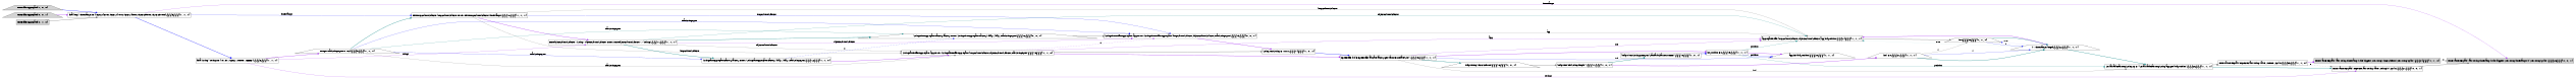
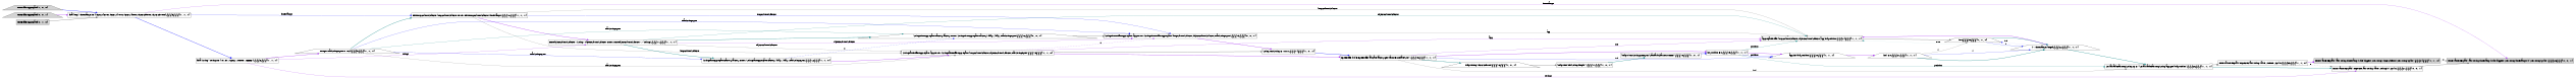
  digraph {
    rankdir=LR
    node [fillcolor=white shape=trapezium style=filled]
    edge [arrowhead=diamond color=purple style=bold]
    n1 [fillcolor=lightgray label="testBufferAggregate['1', '0', '0']"]
    n2 [label="final long(( timestamps = {1526724600L,1526724700L,1526724800L,1526725900L,1526725000L}@@@3@@@['1', '1', '1']" shape=note]
    n3 [fillcolor=lightgray label="Assert.assertEquals(\"last string timestamp is the biggest\",new Long(timestamps(0(),new Long(sp.lhs))@@@28@@@['0', '0', '1']" shape=box]
    n4 [label="TestLongColumnSelector longColumnSelector = new TestLongColumnSelector(timestamps)@@@10@@@['1', '1', '1']" shape=folder]
    n5 [label="final String(( strings = {\"A\",\"B\",\"CCCC\",\"DDDD\",\"EEEE\"}@@@6@@@['1', '1', '1']" shape=folder]
    n6 [label="StringFirstBufferAggregator agg = new StringFirstBufferAggregator(longColumnSelector,objectColumnSelector,maxStringBytes)@@@13@@@['0', '0', '1']" shape=box]
    n7 [label="String testString = \"ZZZZ\"@@@14@@@['1', '0', '1']" shape=note]
    n8 [label="aggregateBuffer(longColumnSelector,objectColumnSelector,agg,buf,position)@@@24@@@['1', '1', '1']" shape=folder]
    n9 [label="ByteBuffer buf = ByteBuffer.allocate(factory.getMaxIntermediateSize())@@@15@@@['1', '1', '1']" shape=folder]
    n10 [label="i++@@@23@@@['1', '1', '1']"]
    n11 [label="agg.init(buf,position)@@@20@@@['1', '1', '1']"]
    n12 [label="int position = 0@@@19@@@['1', '1', '1']" shape=folder]
    n13 [label="SerializablePairLongString sp = ((SerializablePairLongString)agg.get(buf,position))@@@26@@@['1', '1', '1']" shape=folder]
    n14 [label="buf.putLong(1526728500L)@@@16@@@['1', '0', '1']"]
    n15 [fillcolor=lightgray label="testBufferAggregate['0', '0', '1']"]
    n16 [label="StringFirstAggregatorFactory factory = new StringFirstAggregatorFactory(\"billy\",\"billy\",maxStringBytes)@@@12@@@['0', '0', '1']"]
    n17 [label="int i = 0@@@21@@@['1', '1', '1']"]
    n18 [label="i < timestamps.length@@@22@@@['1', '1', '1']"]
    n19 [label="Assert.assertEquals(\"expectec last string value\",strings(0(,sp.rhs)@@@27@@@['0', '0', '1']" shape=box]
    n20 [fillcolor=lightgray label="Assert.assertEquals(\"last string timestamp is the biggest\",new Long(1526725900L),new Long(sp.lhs))@@@24@@@['1', '1', '0']" shape=box]
    n21 [label="Assert.assertEquals(\"expectec last string value\",\"DDDD\",sp.rhs)@@@23@@@['1', '1', '0']" shape=box]
    n22 [label="buf.putInt(testString.length())@@@17@@@['1', '0', '1']" shape=box]
    n23 [label="TestObjectColumnSelector<String> objectColumnSelector = new TestObjectColumnSelector<>(strings)@@@11@@@['1', '1', '1']" shape=box]
    n24 [label="StringLastBufferAggregator agg = new StringLastBufferAggregator(longColumnSelector,objectColumnSelector,maxStringBytes)@@@13@@@['1', '1', '0']" shape=note]
    n25 [label="Integer maxStringBytes = 1024@@@9@@@['1', '1', '1']"]
    n26 [label="buf.put(testString.getBytes(StandardCharsets.UTF_8))@@@18@@@['1', '0', '1']" shape=box]
    n27 [label="StringLastAggregatorFactory factory = new StringLastAggregatorFactory(\"billy\",\"billy\",maxStringBytes)@@@12@@@['1', '1', '0']" shape=folder]
    n28 [fillcolor=lightgray label="testBufferAggregate['0', '1', '0']" shape=folder]
    n1 -> n2 [color=blue]
    n2 -> n3 [arrowhead=box label=timestamps style=solid]
    n2 -> n4 [arrowhead=box color=blue label=timestamps style=solid]
    n2 -> n5 [arrowhead=box color=blue]
    n4 -> n6 [color=blue label=longColumnSelector style=solid]
    n4 -> n8 [arrowhead=box color=gray40 label=longColumnSelector style=solid]
    n4 -> n23
    n4 -> n24 [color=gray40 label=longColumnSelector style=solid]
    n5 -> n19 [label=strings style=solid]
    n5 -> n23 [label=strings style=solid]
    n5 -> n25
    n6 -> n7
    n6 -> n8 [color=gray40 label=agg style=solid]
    n7 -> n9 [color=blue]
    n8 -> n10 [color=gray40]
    n9 -> n8 [arrowhead=box label=buf style=solid]
    n9 -> n11 [color=blue label=buf style=solid]
    n9 -> n12 [arrowhead=box]
    n9 -> n13 [arrowhead=box color=gray40 label=buf style=solid]
    n9 -> n14 [color=teal]
    n10 -> n18 [color=blue label=i style=solid]
    n10 -> n18 [arrowhead=box color=teal]
-   n22 -> n17 [arrowhead=box]
+   n11 -> n17 [arrowhead=box]
    n12 -> n8 [arrowhead=box color=teal label=position style=solid]
    n12 -> n11
    n12 -> n11 [color=blue label=position style=solid]
    n12 -> n13 [arrowhead=box color=teal label=position style=solid]
    n13 -> n19 [color=teal]
    n13 -> n21 [arrowhead=box color=gray40]
    n14 -> n22 [color=gray40]
    n15 -> n2
    n16 -> n6 [arrowhead=box color=gray40]
    n17 -> n10 [color=gray40 label=i style=solid]
    n17 -> n18 [arrowhead=box color=teal]
    n17 -> n18 [color=blue label=i style=solid]
    n18 -> n8 [color=teal label=true style=dotted]
    n18 -> n8
-   n18 -> n10 [color=blue label=true style=dotted]
+   n18 -> n10 [color=blue label=buf style=dotted]
    n18 -> n13 [color=teal]
    n19 -> n3 [color=gray40]
    n20 -> n3 [color=gray40 label=0 style=dashed]
    n21 -> n19 [color=gray40 label=0 style=dashed]
    n21 -> n20 [arrowhead=box]
    n22 -> n26 [arrowhead=box color=teal]
    n23 -> n6 [arrowhead=box label=objectColumnSelector style=solid]
    n23 -> n8 [color=teal label=objectColumnSelector style=solid]
    n23 -> n16 [arrowhead=box color=teal]
    n23 -> n24 [arrowhead=box color=gray40 label=objectColumnSelector style=solid]
    n23 -> n27 [color=teal]
    n24 -> n6 [label=0 style=dashed]
    n24 -> n7 [color=gray40]
    n24 -> n8 [label=agg style=solid]
    n24 -> n9 [arrowhead=box]
    n25 -> n4 [color=teal]
    n25 -> n6 [arrowhead=box color=blue label=maxStringBytes style=solid]
    n25 -> n16 [color=teal label=maxStringBytes style=solid]
    n25 -> n24 [arrowhead=box color=gray40 label=maxStringBytes style=solid]
    n25 -> n27 [color=blue label=maxStringBytes style=solid]
    n26 -> n12 [arrowhead=box color=blue]
    n27 -> n16 [color=blue label=0 style=dashed]
    n27 -> n24
    n28 -> n2 [arrowhead=box color=gray40]
  }
